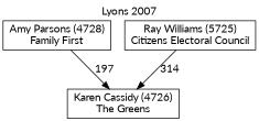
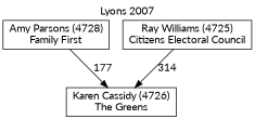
  digraph {
    fontname=Lato
    label="Lyons 2007"
    labelloc=t
    mclimit=10
    node [fontname=Lato shape=box]
    edge [fontname=Lato]
    n1 [label="Amy Parsons (4728)\nFamily First"]
    n2 [label="Karen Cassidy (4726)\nThe Greens"]
-   n3 [label="Ray Williams (5725)\nCitizens Electoral Council"]
-   n1 -> n2 [label=197]
+   n3 [label="Ray Williams (4725)\nCitizens Electoral Council"]
+   n1 -> n2 [label=177]
    n3 -> n2 [label=314]
  }
